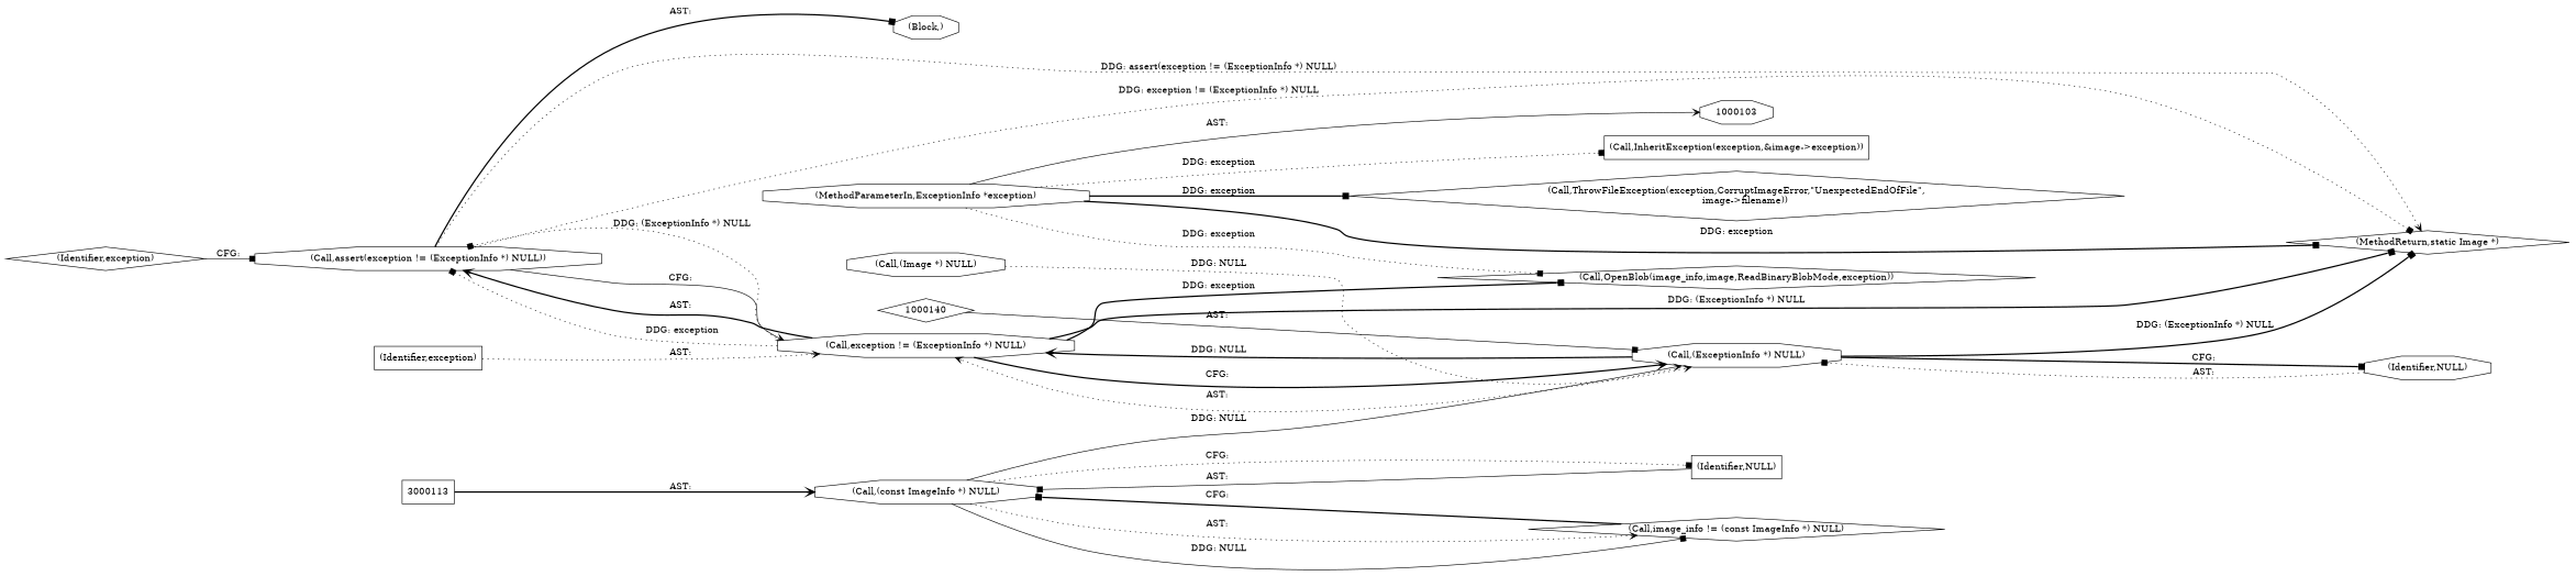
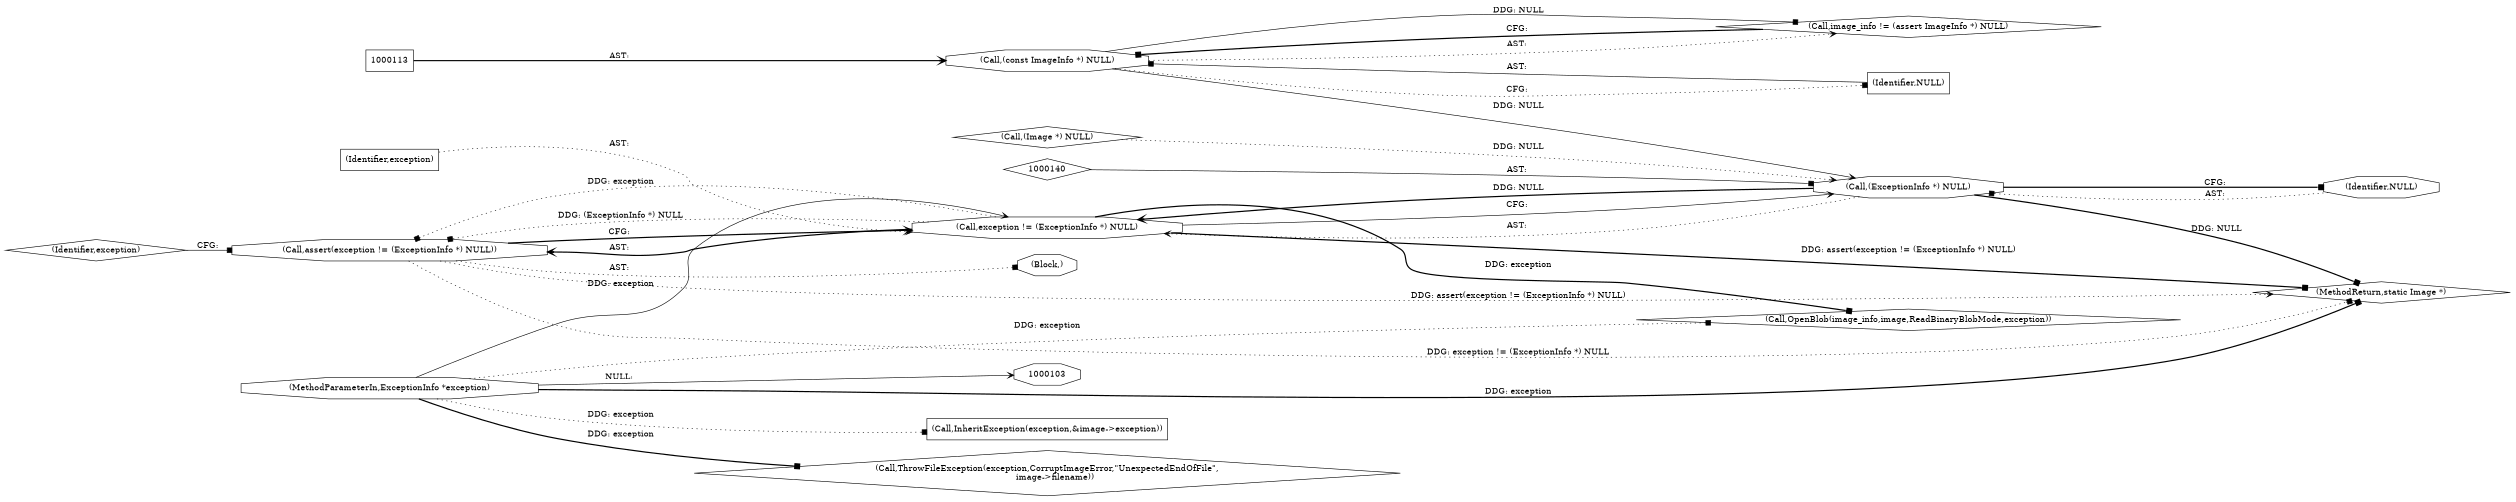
  digraph {
    rankdir=LR
    node [shape=octagon]
    edge [arrowhead=box style=dotted]
    n1 [label="(Call,assert(exception != (ExceptionInfo *) NULL))"]
    n2 [label="(Call,exception != (ExceptionInfo *) NULL)"]
    n3 [label="(Block,)"]
    n4 [label="(MethodReturn,static Image *)" shape=diamond]
    n5 [label="(Call,(ExceptionInfo *) NULL)"]
    n6 [label="(Call,OpenBlob(image_info,image,ReadBinaryBlobMode,exception))" shape=diamond]
    n7 [label="(Identifier,NULL)"]
    n8 [label="(MethodParameterIn,ExceptionInfo *exception)"]
    n9 [label="(Call,InheritException(exception,&image->exception))" shape=box]
    n10 [label="(Call,ThrowFileException(exception,CorruptImageError,\"UnexpectedEndOfFile\",\n      image->filename))" shape=diamond]
    1000103
-   n12 [label="(Call,(Image *) NULL)"]
+   n12 [label="(Call,(Image *) NULL)" shape=diamond]
    n13 [label="(Call,(const ImageInfo *) NULL)"]
    n14 [label="(Identifier,NULL)" shape=box]
-   n15 [label="(Call,image_info != (const ImageInfo *) NULL)" shape=diamond]
+   n15 [label="(Call,image_info != (assert ImageInfo *) NULL)" shape=diamond]
    n16 [label="(Identifier,exception)" shape=diamond]
    n17 [label="(Identifier,exception)" shape=box]
    1000140 [shape=diamond]
-   1000113 [shape=box label=3000113]
-   n1 -> n2 [arrowhead=vee label="CFG: " style=solid]
-   n1 -> n3 [label="AST: " style=bold]
+   1000113 [shape=box]
+   n1 -> n2 [arrowhead=vee label="CFG: " style=bold]
+   n1 -> n3 [label="AST: "]
    n1 -> n4 [arrowhead=vee label="DDG: assert(exception != (ExceptionInfo *) NULL)"]
    n1 -> n4 [label="DDG: exception != (ExceptionInfo *) NULL"]
    n2 -> n1 [arrowhead=vee label="AST: " style=bold]
    n2 -> n1 [label="DDG: exception"]
    n2 -> n1 [label="DDG: (ExceptionInfo *) NULL"]
-   n2 -> n4 [label="DDG: (ExceptionInfo *) NULL" style=bold]
-   n2 -> n5 [arrowhead=vee label="CFG: " style=bold]
+   n2 -> n4 [label="DDG: assert(exception != (ExceptionInfo *) NULL)" style=bold]
+   n2 -> n5 [arrowhead=vee label="CFG: " style=solid]
    n2 -> n6 [label="DDG: exception" style=bold]
    n5 -> n2 [arrowhead=vee label="AST: "]
    n5 -> n2 [arrowhead=vee label="DDG: NULL" style=bold]
-   n5 -> n4 [label="DDG: (ExceptionInfo *) NULL" style=bold]
+   n5 -> n4 [label="DDG: NULL" style=bold]
    n5 -> n7 [label="CFG: " style=bold]
    n7 -> n5 [label="AST: "]
+   n8 -> n2 [arrowhead=vee label="DDG: exception" style=solid]
    n8 -> n4 [label="DDG: exception" style=bold]
    n8 -> n6 [label="DDG: exception"]
    n8 -> n9 [label="DDG: exception"]
    n8 -> n10 [label="DDG: exception" style=bold]
-   n8 -> 1000103 [arrowhead=vee label="AST: " style=solid]
+   n8 -> 1000103 [arrowhead=vee label="NULL: " style=solid]
    n12 -> n5 [arrowhead=vee label="DDG: NULL"]
    n13 -> n5 [arrowhead=vee label="DDG: NULL" style=solid]
    n13 -> n14 [label="CFG: "]
    n13 -> n15 [arrowhead=vee label="AST: "]
    n13 -> n15 [label="DDG: NULL" style=solid]
    n14 -> n13 [label="AST: " style=solid]
    n15 -> n13 [label="CFG: " style=bold]
    n16 -> n1 [label="CFG: " style=solid]
    n17 -> n2 [arrowhead=vee label="AST: "]
    1000140 -> n5 [label="AST: " style=solid]
    1000113 -> n13 [arrowhead=vee label="AST: " style=bold]
  }
